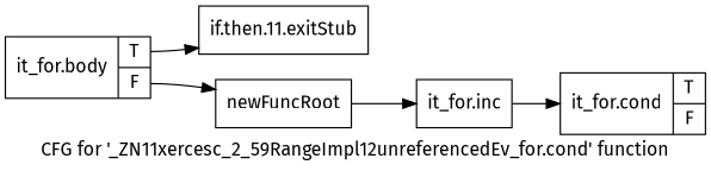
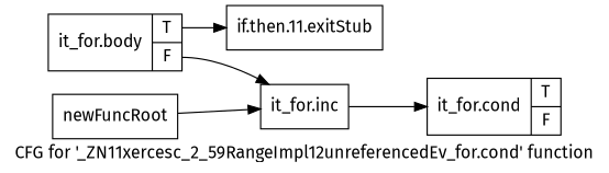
  digraph {
    fontname="Fira Sans"
    label="CFG for '_ZN11xercesc_2_59RangeImpl12unreferencedEv_for.cond' function"
    rankdir=LR
    node [fontname="Fira Sans" shape=record]
    edge [fontname="Fira Sans"]
    n1 [label="{newFuncRoot}"]
    n2 [label="{it_for.inc}"]
    n3 [label="{it_for.cond|{<s0>T|<s1>F}}"]
    n4 [label="{it_for.body|{<s0>T|<s1>F}}"]
    n5 [label="{if.then.11.exitStub}"]
    n1 -> n2
    n2 -> n3
-   n4 -> n1 [tailport=s1]
+   n4 -> n2 [tailport=s1]
    n4 -> n5 [tailport=s0]
  }
